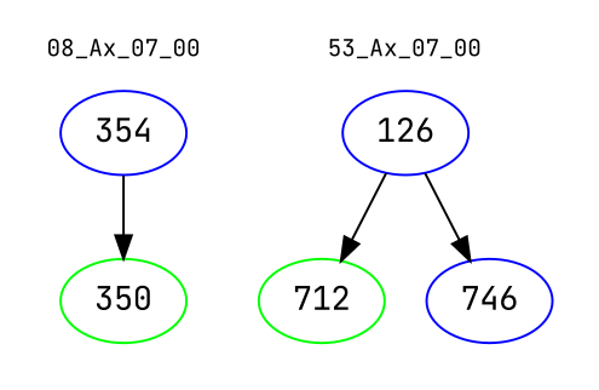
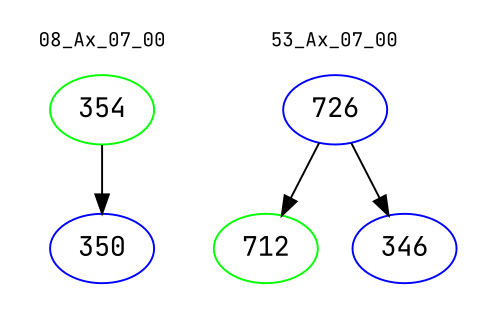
  digraph {
    fontname="JetBrains Mono"
    node [color=blue fontname="JetBrains Mono"]
    edge [color=black fontname="JetBrains Mono"]
-   n1 [label=354]
-   n2 [color=green label=350]
-   n3 [label=126]
+   n1 [color=green label=354]
+   n2 [label=350]
+   n3 [label=726]
    n4 [color=green label=712]
-   n5 [label=746]
+   n5 [label=346]
    subgraph cluster_1 {
      color=white
      fontsize=10
      label="08_Ax_07_00"
      n1
      n2
    }
    subgraph cluster_2 {
      color=white
      fontsize=10
      label="53_Ax_07_00"
      n3
      n4
      n5
    }
    n1 -> n2
    n3 -> n4
    n3 -> n5
  }
